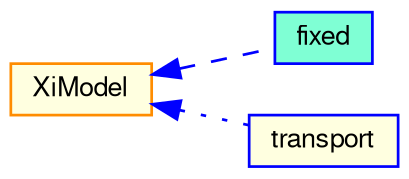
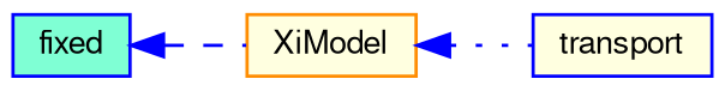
  digraph {
    rankdir=LR
    node [color=blue fillcolor=lightyellow fontname=FreeSans fontsize=10 shape=record style=filled]
    edge [color=blue dir=back fontname=FreeSans fontsize=10 labelfontname=FreeSans labelfontsize=10]
    n1 [color=darkorange height=0.2 label=XiModel width=0.4]
    n2 [fillcolor=aquamarine height=0.2 label=fixed width=0.4]
    n3 [height=0.2 label=transport width=0.4]
-   n1 -> n2 [style=dashed]
+   n2 -> n1 [style=dashed]
    n1 -> n3 [style=dotted]
  }
